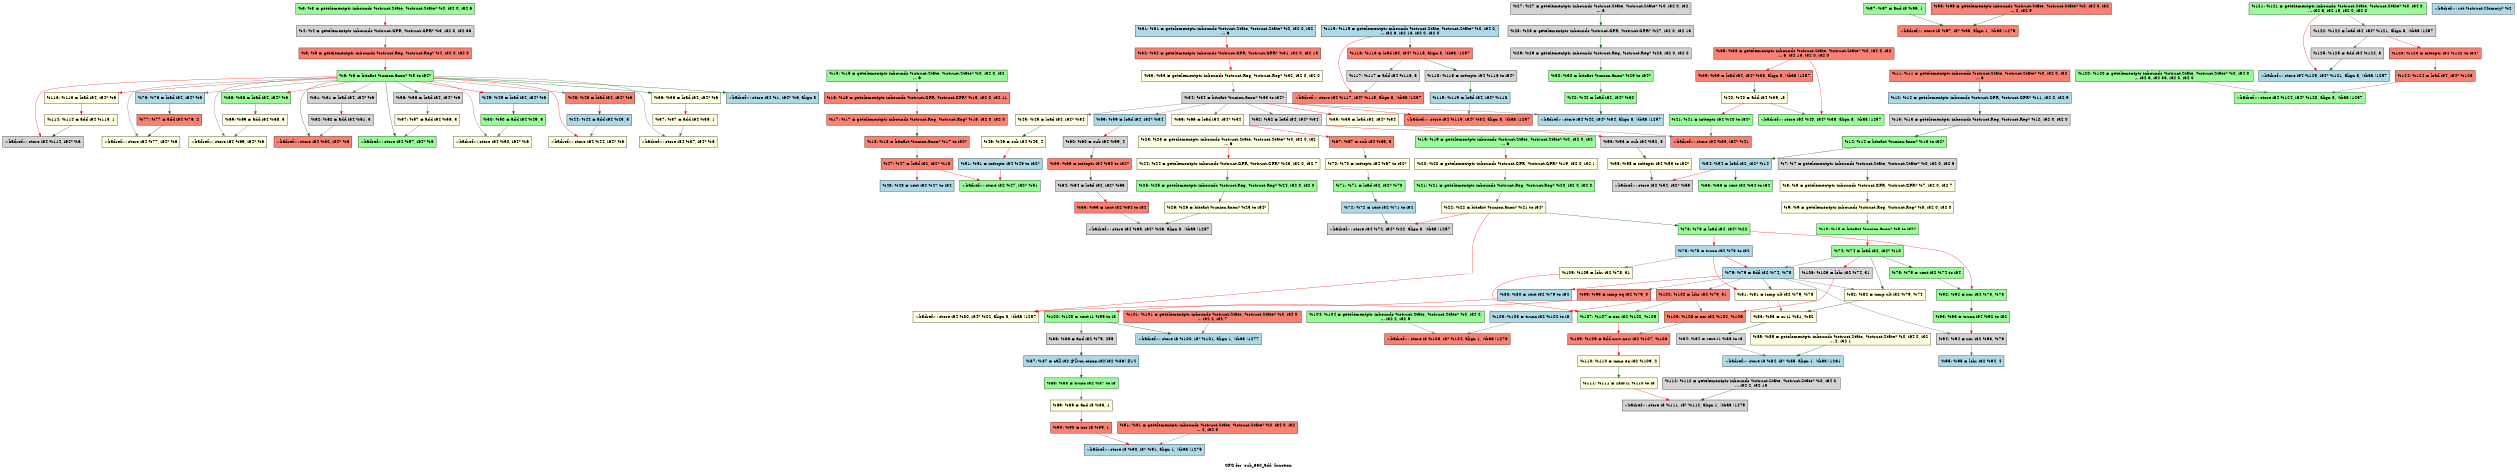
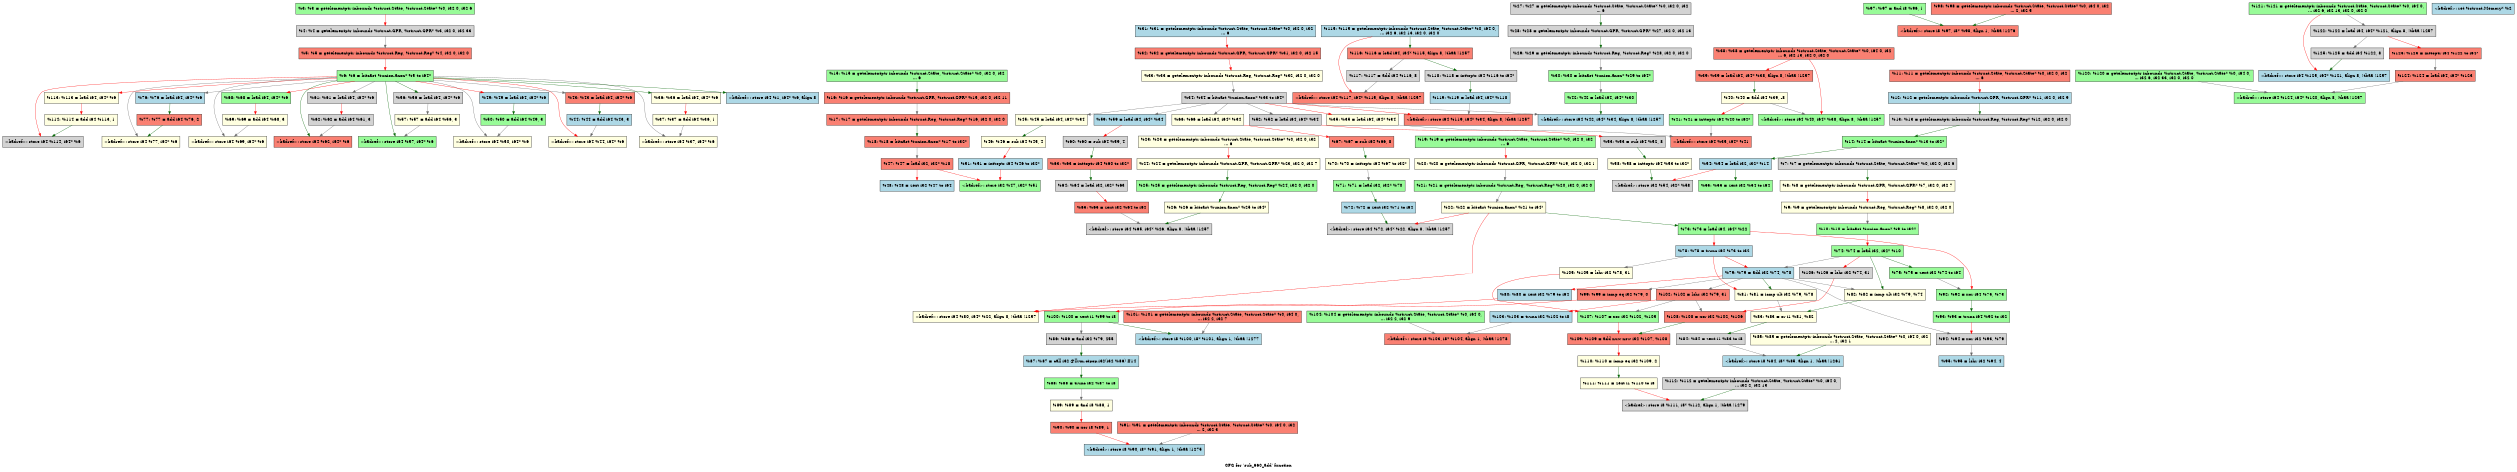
  digraph {
    label="CFG for 'sub_660_add' function"
    node [fillcolor=lightyellow shape=record style=filled]
    edge [color=gray40]
    n1 [fillcolor=palegreen label="{%3:  %3 = getelementptr inbounds %struct.State, %struct.State* %0, i32 0, i32 6}"]
    n2 [fillcolor=lightgrey label="{%4:  %4 = getelementptr inbounds %struct.GPR, %struct.GPR* %3, i32 0, i32 33}"]
    n3 [fillcolor=salmon label="{%5:  %5 = getelementptr inbounds %struct.Reg, %struct.Reg* %4, i32 0, i32 0}"]
    n4 [fillcolor=palegreen label="{%6:  %6 = bitcast %union.anon* %5 to i64*}"]
    n5 [fillcolor=lightgrey label="{\<badref\>:  store i64 %114, i64* %6}"]
    n6 [label="{%113:  %113 = load i64, i64* %6}"]
    n7 [label="{\<badref\>:  store i64 %77, i64* %6}"]
    n8 [fillcolor=lightblue label="{%76:  %76 = load i64, i64* %6}"]
    n9 [label="{\<badref\>:  store i64 %69, i64* %6}"]
    n10 [fillcolor=palegreen label="{%68:  %68 = load i64, i64* %6}"]
    n11 [fillcolor=salmon label="{\<badref\>:  store i64 %62, i64* %6}"]
    n12 [fillcolor=lightgrey label="{%61:  %61 = load i64, i64* %6}"]
    n13 [fillcolor=palegreen label="{\<badref\>:  store i64 %57, i64* %6}"]
    n14 [fillcolor=lightgrey label="{%56:  %56 = load i64, i64* %6}"]
    n15 [label="{\<badref\>:  store i64 %50, i64* %6}"]
    n16 [fillcolor=lightblue label="{%49:  %49 = load i64, i64* %6}"]
    n17 [label="{\<badref\>:  store i64 %44, i64* %6}"]
    n18 [fillcolor=salmon label="{%43:  %43 = load i64, i64* %6}"]
    n19 [label="{\<badref\>:  store i64 %37, i64* %6}"]
    n20 [label="{%36:  %36 = load i64, i64* %6}"]
    n21 [fillcolor=lightblue label="{\<badref\>:  store i64 %1, i64* %6, align 8}"]
    n22 [label="{%114:  %114 = add i64 %113, 1}"]
    n23 [fillcolor=salmon label="{%77:  %77 = add i64 %76, 2}"]
    n24 [label="{%69:  %69 = add i64 %68, 3}"]
    n25 [fillcolor=lightgrey label="{%62:  %62 = add i64 %61, 3}"]
    n26 [label="{%57:  %57 = add i64 %56, 3}"]
    n27 [fillcolor=palegreen label="{%50:  %50 = add i64 %49, 3}"]
    n28 [fillcolor=lightblue label="{%44:  %44 = add i64 %43, 3}"]
    n29 [label="{%37:  %37 = add i64 %36, 1}"]
    n30 [fillcolor=lightgrey label="{%7:  %7 = getelementptr inbounds %struct.State, %struct.State* %0, i32 0, i32 6}"]
    n31 [label="{%8:  %8 = getelementptr inbounds %struct.GPR, %struct.GPR* %7, i32 0, i32 7}"]
    n32 [label="{%9:  %9 = getelementptr inbounds %struct.Reg, %struct.Reg* %8, i32 0, i32 0}"]
    n33 [fillcolor=palegreen label="{%10:  %10 = bitcast %union.anon* %9 to i32*}"]
    n34 [fillcolor=palegreen label="{%74:  %74 = load i32, i32* %10}"]
    n35 [fillcolor=lightgrey label="{%106:  %106 = lshr i32 %74, 31}"]
    n36 [label="{%82:  %82 = icmp ult i32 %79, %74}"]
    n37 [fillcolor=lightblue label="{%79:  %79 = add i32 %74, %78}"]
    n38 [fillcolor=palegreen label="{%75:  %75 = zext i32 %74 to i64}"]
    n39 [fillcolor=salmon label="{%108:  %108 = xor i32 %102, %106}"]
    n40 [label="{%83:  %83 = or i1 %81, %82}"]
    n41 [label="{%81:  %81 = icmp ult i32 %79, %78}"]
    n42 [fillcolor=salmon label="{%102:  %102 = lshr i32 %79, 31}"]
    n43 [fillcolor=salmon label="{%99:  %99 = icmp eq i32 %79, 0}"]
    n44 [fillcolor=lightgrey label="{%94:  %94 = xor i32 %93, %79}"]
    n45 [fillcolor=lightblue label="{%80:  %80 = zext i32 %79 to i64}"]
    n46 [fillcolor=palegreen label="{%92:  %92 = xor i64 %75, %73}"]
    n47 [fillcolor=salmon label="{%11:  %11 = getelementptr inbounds %struct.State, %struct.State* %0, i32 0, i32\l... 6}"]
    n48 [fillcolor=lightblue label="{%12:  %12 = getelementptr inbounds %struct.GPR, %struct.GPR* %11, i32 0, i32 9}"]
    n49 [fillcolor=lightgrey label="{%13:  %13 = getelementptr inbounds %struct.Reg, %struct.Reg* %12, i32 0, i32 0}"]
    n50 [fillcolor=palegreen label="{%14:  %14 = bitcast %union.anon* %13 to i32*}"]
    n51 [fillcolor=lightblue label="{%54:  %54 = load i32, i32* %14}"]
    n52 [fillcolor=lightgrey label="{\<badref\>:  store i32 %54, i32* %58}"]
    n53 [fillcolor=palegreen label="{%55:  %55 = zext i32 %54 to i64}"]
    n54 [fillcolor=palegreen label="{%15:  %15 = getelementptr inbounds %struct.State, %struct.State* %0, i32 0, i32\l... 6}"]
    n55 [fillcolor=salmon label="{%16:  %16 = getelementptr inbounds %struct.GPR, %struct.GPR* %15, i32 0, i32 11}"]
    n56 [fillcolor=salmon label="{%17:  %17 = getelementptr inbounds %struct.Reg, %struct.Reg* %16, i32 0, i32 0}"]
    n57 [fillcolor=salmon label="{%18:  %18 = bitcast %union.anon* %17 to i32*}"]
    n58 [fillcolor=salmon label="{%47:  %47 = load i32, i32* %18}"]
    n59 [fillcolor=palegreen label="{\<badref\>:  store i32 %47, i32* %51}"]
    n60 [fillcolor=lightblue label="{%48:  %48 = zext i32 %47 to i64}"]
    n61 [fillcolor=palegreen label="{%19:  %19 = getelementptr inbounds %struct.State, %struct.State* %0, i32 0, i32\l... 6}"]
    n62 [label="{%20:  %20 = getelementptr inbounds %struct.GPR, %struct.GPR* %19, i32 0, i32 1}"]
    n63 [fillcolor=palegreen label="{%21:  %21 = getelementptr inbounds %struct.Reg, %struct.Reg* %20, i32 0, i32 0}"]
    n64 [label="{%22:  %22 = bitcast %union.anon* %21 to i64*}"]
    n65 [label="{\<badref\>:  store i64 %80, i64* %22, align 8, !tbaa !1257}"]
    n66 [fillcolor=palegreen label="{%73:  %73 = load i64, i64* %22}"]
    n67 [fillcolor=lightgrey label="{\<badref\>:  store i64 %72, i64* %22, align 8, !tbaa !1257}"]
    n68 [fillcolor=lightblue label="{%78:  %78 = trunc i64 %73 to i32}"]
    n69 [fillcolor=palegreen label="{%93:  %93 = trunc i64 %92 to i32}"]
    n70 [label="{%105:  %105 = lshr i32 %78, 31}"]
    n71 [label="{%23:  %23 = getelementptr inbounds %struct.State, %struct.State* %0, i32 0, i32\l... 6}"]
    n72 [label="{%24:  %24 = getelementptr inbounds %struct.GPR, %struct.GPR* %23, i32 0, i32 7}"]
    n73 [fillcolor=palegreen label="{%25:  %25 = getelementptr inbounds %struct.Reg, %struct.Reg* %24, i32 0, i32 0}"]
    n74 [label="{%26:  %26 = bitcast %union.anon* %25 to i64*}"]
    n75 [fillcolor=lightgrey label="{\<badref\>:  store i64 %65, i64* %26, align 8, !tbaa !1257}"]
    n76 [fillcolor=lightgrey label="{%27:  %27 = getelementptr inbounds %struct.State, %struct.State* %0, i32 0, i32\l... 6}"]
    n77 [fillcolor=lightgrey label="{%28:  %28 = getelementptr inbounds %struct.GPR, %struct.GPR* %27, i32 0, i32 13}"]
    n78 [fillcolor=lightgrey label="{%29:  %29 = getelementptr inbounds %struct.Reg, %struct.Reg* %28, i32 0, i32 0}"]
    n79 [fillcolor=palegreen label="{%30:  %30 = bitcast %union.anon* %29 to i64*}"]
    n80 [fillcolor=palegreen label="{%42:  %42 = load i64, i64* %30}"]
    n81 [fillcolor=lightblue label="{\<badref\>:  store i64 %42, i64* %34, align 8, !tbaa !1257}"]
    n82 [fillcolor=lightblue label="{%31:  %31 = getelementptr inbounds %struct.State, %struct.State* %0, i32 0, i32\l... 6}"]
    n83 [fillcolor=salmon label="{%32:  %32 = getelementptr inbounds %struct.GPR, %struct.GPR* %31, i32 0, i32 15}"]
    n84 [label="{%33:  %33 = getelementptr inbounds %struct.Reg, %struct.Reg* %32, i32 0, i32 0}"]
    n85 [fillcolor=lightgrey label="{%34:  %34 = bitcast %union.anon* %33 to i64*}"]
    n86 [fillcolor=salmon label="{\<badref\>:  store i64 %119, i64* %34, align 8, !tbaa !1257}"]
    n87 [label="{%66:  %66 = load i64, i64* %34}"]
    n88 [fillcolor=lightblue label="{%59:  %59 = load i64, i64* %34}"]
    n89 [fillcolor=lightgrey label="{%52:  %52 = load i64, i64* %34}"]
    n90 [label="{%45:  %45 = load i64, i64* %34}"]
    n91 [label="{%35:  %35 = load i64, i64* %34}"]
    n92 [fillcolor=salmon label="{%67:  %67 = sub i64 %66, 8}"]
    n93 [fillcolor=lightgrey label="{%60:  %60 = sub i64 %59, 4}"]
    n94 [fillcolor=lightgrey label="{%53:  %53 = sub i64 %52, 8}"]
    n95 [label="{%46:  %46 = sub i64 %45, 4}"]
    n96 [fillcolor=salmon label="{\<badref\>:  store i64 %35, i64* %41}"]
    n97 [label="{%70:  %70 = inttoptr i64 %67 to i32*}"]
    n98 [fillcolor=salmon label="{%63:  %63 = inttoptr i64 %60 to i32*}"]
    n99 [label="{%58:  %58 = inttoptr i64 %53 to i32*}"]
    n100 [fillcolor=lightblue label="{%51:  %51 = inttoptr i64 %46 to i32*}"]
    n101 [fillcolor=salmon label="{%38:  %38 = getelementptr inbounds %struct.State, %struct.State* %0, i64 0, i32\l... 6, i32 13, i32 0, i32 0}"]
    n102 [fillcolor=palegreen label="{\<badref\>:  store i64 %40, i64* %38, align 8, !tbaa !1257}"]
    n103 [fillcolor=salmon label="{%39:  %39 = load i64, i64* %38, align 8, !tbaa !1257}"]
    n104 [label="{%40:  %40 = add i64 %39, -8}"]
    n105 [fillcolor=palegreen label="{%41:  %41 = inttoptr i64 %40 to i64*}"]
    n106 [fillcolor=lightgrey label="{%64:  %64 = load i32, i32* %63}"]
    n107 [fillcolor=salmon label="{%65:  %65 = zext i32 %64 to i64}"]
    n108 [fillcolor=palegreen label="{%71:  %71 = load i32, i32* %70}"]
    n109 [fillcolor=lightblue label="{%72:  %72 = zext i32 %71 to i64}"]
    n110 [fillcolor=palegreen label="{%107:  %107 = xor i32 %102, %105}"]
    n111 [fillcolor=salmon label="{%109:  %109 = add nuw nsw i32 %107, %108}"]
    n112 [fillcolor=lightgrey label="{%84:  %84 = zext i1 %83 to i8}"]
    n113 [fillcolor=lightblue label="{%103:  %103 = trunc i32 %102 to i8}"]
    n114 [fillcolor=palegreen label="{%100:  %100 = zext i1 %99 to i8}"]
    n115 [fillcolor=lightblue label="{%95:  %95 = lshr i32 %94, 4}"]
    n116 [fillcolor=lightgrey label="{%86:  %86 = and i32 %79, 255}"]
    n117 [fillcolor=lightblue label="{%87:  %87 = call i32 @llvm.ctpop.i32(i32 %86) #14}"]
    n118 [fillcolor=salmon label="{\<badref\>:  store i8 %103, i8* %104, align 1, !tbaa !1278}"]
    n119 [fillcolor=lightblue label="{\<badref\>:  store i8 %100, i8* %101, align 1, !tbaa !1277}"]
    n120 [fillcolor=palegreen label="{%88:  %88 = trunc i32 %87 to i8}"]
    n121 [fillcolor=lightblue label="{\<badref\>:  store i8 %84, i8* %85, align 1, !tbaa !1261}"]
    n122 [label="{%85:  %85 = getelementptr inbounds %struct.State, %struct.State* %0, i64 0, i32\l... 2, i32 1}"]
    n123 [label="{%89:  %89 = and i8 %88, 1}"]
    n124 [fillcolor=salmon label="{%90:  %90 = xor i8 %89, 1}"]
    n125 [fillcolor=lightblue label="{\<badref\>:  store i8 %90, i8* %91, align 1, !tbaa !1275}"]
    n126 [fillcolor=salmon label="{%91:  %91 = getelementptr inbounds %struct.State, %struct.State* %0, i64 0, i32\l... 2, i32 3}"]
    n127 [fillcolor=palegreen label="{%97:  %97 = and i8 %96, 1}"]
    n128 [fillcolor=salmon label="{\<badref\>:  store i8 %97, i8* %98, align 1, !tbaa !1276}"]
    n129 [fillcolor=salmon label="{%98:  %98 = getelementptr inbounds %struct.State, %struct.State* %0, i64 0, i32\l... 2, i32 5}"]
    n130 [fillcolor=salmon label="{%101:  %101 = getelementptr inbounds %struct.State, %struct.State* %0, i64 0,\l... i32 2, i32 7}"]
    n131 [label="{%110:  %110 = icmp eq i32 %109, 2}"]
    n132 [fillcolor=palegreen label="{%104:  %104 = getelementptr inbounds %struct.State, %struct.State* %0, i64 0,\l... i32 2, i32 9}"]
    n133 [label="{%111:  %111 = zext i1 %110 to i8}"]
    n134 [fillcolor=lightgrey label="{\<badref\>:  store i8 %111, i8* %112, align 1, !tbaa !1279}"]
    n135 [fillcolor=lightgrey label="{%112:  %112 = getelementptr inbounds %struct.State, %struct.State* %0, i64 0,\l... i32 2, i32 13}"]
    n136 [fillcolor=lightblue label="{%115:  %115 = getelementptr inbounds %struct.State, %struct.State* %0, i64 0,\l... i32 6, i32 13, i32 0, i32 0}"]
    n137 [fillcolor=salmon label="{\<badref\>:  store i64 %117, i64* %115, align 8, !tbaa !1257}"]
    n138 [fillcolor=salmon label="{%116:  %116 = load i64, i64* %115, align 8, !tbaa !1257}"]
    n139 [fillcolor=lightgrey label="{%118:  %118 = inttoptr i64 %116 to i64*}"]
    n140 [fillcolor=lightgrey label="{%117:  %117 = add i64 %116, 8}"]
    n141 [fillcolor=lightblue label="{%119:  %119 = load i64, i64* %118}"]
    n142 [fillcolor=palegreen label="{%120:  %120 = getelementptr inbounds %struct.State, %struct.State* %0, i64 0,\l... i32 6, i32 33, i32 0, i32 0}"]
    n143 [fillcolor=palegreen label="{\<badref\>:  store i64 %124, i64* %120, align 8, !tbaa !1257}"]
    n144 [fillcolor=palegreen label="{%121:  %121 = getelementptr inbounds %struct.State, %struct.State* %0, i64 0,\l... i32 6, i32 13, i32 0, i32 0}"]
    n145 [fillcolor=lightblue label="{\<badref\>:  store i64 %125, i64* %121, align 8, !tbaa !1257}"]
    n146 [fillcolor=lightgrey label="{%122:  %122 = load i64, i64* %121, align 8, !tbaa !1257}"]
    n147 [fillcolor=lightgrey label="{%125:  %125 = add i64 %122, 8}"]
    n148 [fillcolor=salmon label="{%123:  %123 = inttoptr i64 %122 to i64*}"]
    n149 [fillcolor=salmon label="{%124:  %124 = load i64, i64* %123}"]
    n150 [fillcolor=lightblue label="{\<badref\>:  ret %struct.Memory* %2}"]
    n1 -> n2 [color=red]
    n2 -> n3
    n3 -> n4 [color=red]
    n4 -> n5 [color=red]
    n4 -> n6 [color=red]
    n4 -> n7
    n4 -> n8
    n4 -> n9
    n4 -> n10 [color=red]
    n4 -> n11 [color=darkgreen]
    n4 -> n12
    n4 -> n13 [color=darkgreen]
    n4 -> n14 [color=darkgreen]
    n4 -> n15
    n4 -> n16 [color=red]
    n4 -> n17 [color=red]
    n4 -> n18
    n4 -> n19
    n4 -> n20 [color=darkgreen]
    n4 -> n21 [color=darkgreen]
    n6 -> n22 [color=red]
    n8 -> n23 [color=darkgreen]
    n10 -> n24 [color=red]
    n12 -> n25 [color=red]
    n14 -> n26
    n16 -> n27 [color=darkgreen]
    n18 -> n28 [color=darkgreen]
    n20 -> n29 [color=red]
    n22 -> n5 [color=darkgreen]
    n23 -> n7 [color=darkgreen]
    n24 -> n9
    n25 -> n11
    n26 -> n13
    n27 -> n15
    n28 -> n17
    n29 -> n19
    n30 -> n31 [color=darkgreen]
    n31 -> n32 [color=red]
    n32 -> n33
    n33 -> n34 [color=red]
    n34 -> n35 [color=red]
    n34 -> n36 [color=darkgreen]
    n34 -> n37
    n34 -> n38 [color=darkgreen]
    n35 -> n39 [color=red]
    n36 -> n40 [color=darkgreen]
    n37 -> n36
    n37 -> n41 [color=darkgreen]
    n37 -> n42
    n37 -> n43
    n37 -> n44
    n37 -> n45 [color=red]
    n38 -> n46
-   n39 -> n111
+   n39 -> n111 [color=darkgreen]
    n40 -> n112 [color=darkgreen]
    n41 -> n40
    n42 -> n39
    n42 -> n110
    n42 -> n113 [color=red]
    n43 -> n114 [color=red]
    n44 -> n115
    n45 -> n65 [color=red]
    n46 -> n69 [color=darkgreen]
    n47 -> n48 [color=red]
    n48 -> n49 [color=darkgreen]
    n49 -> n50 [color=darkgreen]
    n50 -> n51 [color=darkgreen]
    n51 -> n52 [color=red]
    n51 -> n53 [color=darkgreen]
    n54 -> n55 [color=darkgreen]
    n55 -> n56
    n56 -> n57 [color=darkgreen]
    n57 -> n58
    n58 -> n59 [color=red]
    n58 -> n60 [color=red]
    n61 -> n62 [color=red]
    n62 -> n63
    n63 -> n64
    n64 -> n65 [color=red]
    n64 -> n66 [color=darkgreen]
    n64 -> n67 [color=red]
    n66 -> n46 [color=red]
    n66 -> n68 [color=red]
    n68 -> n37 [color=red]
    n68 -> n41 [color=red]
    n68 -> n70
    n69 -> n44 [color=red]
    n70 -> n110 [color=red]
    n71 -> n72 [color=red]
    n72 -> n73 [color=darkgreen]
    n73 -> n74 [color=darkgreen]
    n74 -> n75 [color=darkgreen]
    n76 -> n77 [color=darkgreen]
    n77 -> n78 [color=darkgreen]
    n78 -> n79
    n79 -> n80
    n80 -> n81 [color=darkgreen]
    n82 -> n83 [color=red]
    n83 -> n84 [color=red]
    n84 -> n85
    n85 -> n81
    n85 -> n86 [color=red]
    n85 -> n87
    n85 -> n88
    n85 -> n89
    n85 -> n90
    n85 -> n91 [color=red]
    n87 -> n92 [color=red]
    n88 -> n93 [color=red]
    n89 -> n94 [color=red]
    n90 -> n95 [color=darkgreen]
    n91 -> n96
    n92 -> n97 [color=darkgreen]
    n93 -> n98 [color=darkgreen]
    n94 -> n99 [color=darkgreen]
    n95 -> n100 [color=red]
    n97 -> n108
    n98 -> n106 [color=darkgreen]
    n99 -> n52 [color=darkgreen]
    n100 -> n59 [color=red]
    n101 -> n102 [color=red]
    n101 -> n103 [color=red]
    n103 -> n104 [color=darkgreen]
    n104 -> n102
    n104 -> n105 [color=red]
    n105 -> n96
    n106 -> n107 [color=red]
    n107 -> n75
    n108 -> n109 [color=darkgreen]
    n109 -> n67 [color=darkgreen]
    n110 -> n111 [color=red]
    n111 -> n131 [color=red]
    n112 -> n121
    n113 -> n118
    n114 -> n116
    n114 -> n119 [color=darkgreen]
    n116 -> n117 [color=darkgreen]
    n117 -> n120 [color=darkgreen]
    n120 -> n123
    n122 -> n121 [color=darkgreen]
    n123 -> n124 [color=red]
    n124 -> n125 [color=red]
    n126 -> n125
    n127 -> n128 [color=darkgreen]
    n129 -> n128 [color=darkgreen]
    n130 -> n119
    n131 -> n133 [color=darkgreen]
    n132 -> n118
    n133 -> n134 [color=red]
    n135 -> n134 [color=darkgreen]
    n136 -> n137 [color=red]
    n136 -> n138 [color=darkgreen]
    n138 -> n139 [color=darkgreen]
    n138 -> n140
    n139 -> n141 [color=darkgreen]
    n140 -> n137
    n141 -> n86
    n142 -> n143
    n144 -> n145 [color=red]
    n144 -> n146
    n146 -> n147
    n146 -> n148 [color=red]
    n147 -> n145 [color=darkgreen]
    n148 -> n149
    n149 -> n143
  }
